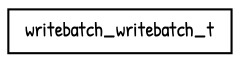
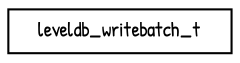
  digraph {
    rankdir=LR
    fontname="Patrick Hand"
-   n1 [color=black fillcolor=white fontname="Patrick Hand" fontsize=10 height=0.2 label=writebatch_writebatch_t shape=record style=filled width=0.4]
+   n1 [color=black fillcolor=white fontname="Patrick Hand" fontsize=10 height=0.2 label=leveldb_writebatch_t shape=record style=filled width=0.4]
  }
